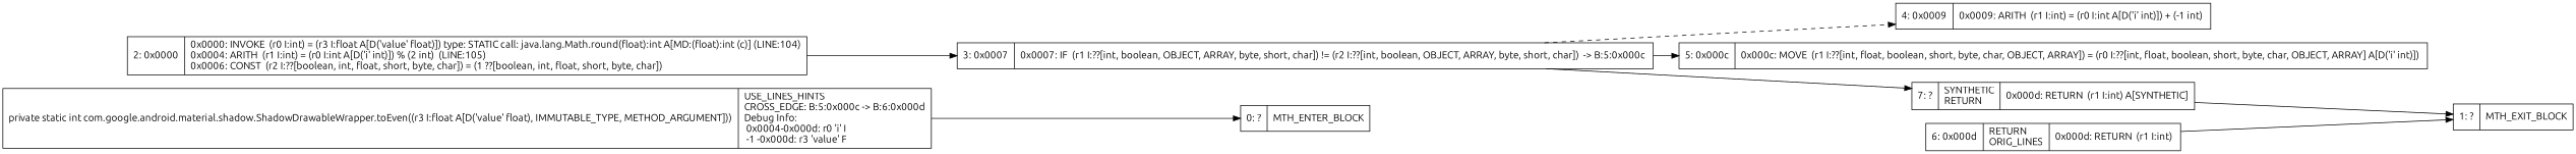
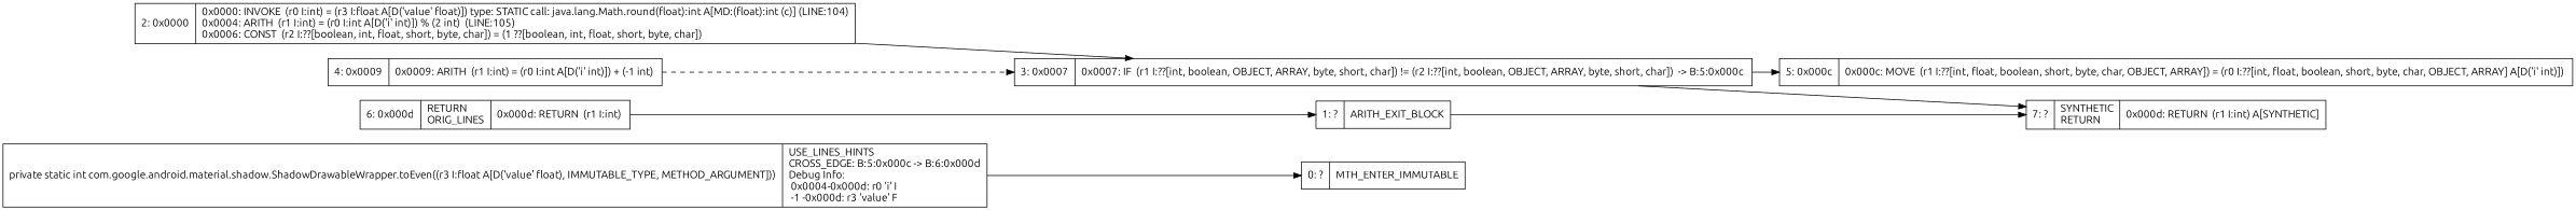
  digraph {
    fontname=Ubuntu
    rankdir=LR
    node [fontname=Ubuntu shape=record]
    edge [fontname=Ubuntu]
-   n1 [label="{0\:\ ?|MTH_ENTER_BLOCK\l}"]
+   n1 [label="{0\:\ ?|MTH_ENTER_IMMUTABLE\l}"]
    n2 [label="{2\:\ 0x0000|0x0000: INVOKE  (r0 I:int) = (r3 I:float A[D('value' float)]) type: STATIC call: java.lang.Math.round(float):int A[MD:(float):int (c)] (LINE:104)\l0x0004: ARITH  (r1 I:int) = (r0 I:int A[D('i' int)]) % (2 int)  (LINE:105)\l0x0006: CONST  (r2 I:??[boolean, int, float, short, byte, char]) = (1 ??[boolean, int, float, short, byte, char]) \l}"]
    n3 [label="{3\:\ 0x0007|0x0007: IF  (r1 I:??[int, boolean, OBJECT, ARRAY, byte, short, char]) != (r2 I:??[int, boolean, OBJECT, ARRAY, byte, short, char])  \-\> B:5:0x000c \l}"]
    n4 [label="{4\:\ 0x0009|0x0009: ARITH  (r1 I:int) = (r0 I:int A[D('i' int)]) + (\-1 int) \l}"]
    n5 [label="{5\:\ 0x000c|0x000c: MOVE  (r1 I:??[int, float, boolean, short, byte, char, OBJECT, ARRAY]) = (r0 I:??[int, float, boolean, short, byte, char, OBJECT, ARRAY] A[D('i' int)]) \l}"]
    n6 [label="{7\:\ ?|SYNTHETIC\lRETURN\l|0x000d: RETURN  (r1 I:int) A[SYNTHETIC]\l}"]
-   n7 [label="{1\:\ ?|MTH_EXIT_BLOCK\l}"]
+   n7 [label="{1\:\ ?|ARITH_EXIT_BLOCK\l}"]
    n8 [label="{6\:\ 0x000d|RETURN\lORIG_LINES\l|0x000d: RETURN  (r1 I:int) \l}"]
    n9 [label="{private static int com.google.android.material.shadow.ShadowDrawableWrapper.toEven((r3 I:float A[D('value' float), IMMUTABLE_TYPE, METHOD_ARGUMENT]))  | USE_LINES_HINTS\lCROSS_EDGE: B:5:0x000c \-\> B:6:0x000d\lDebug Info:\l  0x0004\-0x000d: r0 'i' I\l  \-1 \-0x000d: r3 'value' F\l}"]
    n2 -> n3
-   n3 -> n4 [style=dashed]
+   n4 -> n3 [style=dashed]
    n3 -> n5
    n3 -> n6
-   n6 -> n7
+   n7 -> n6
    n8 -> n7
    n9 -> n1
  }
